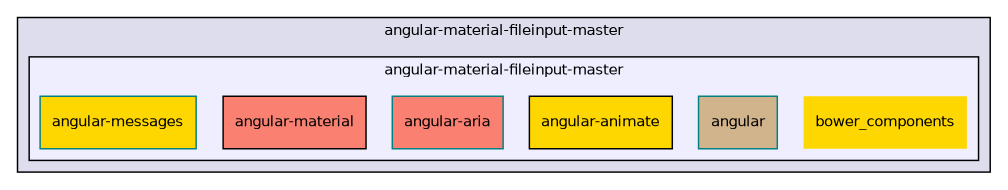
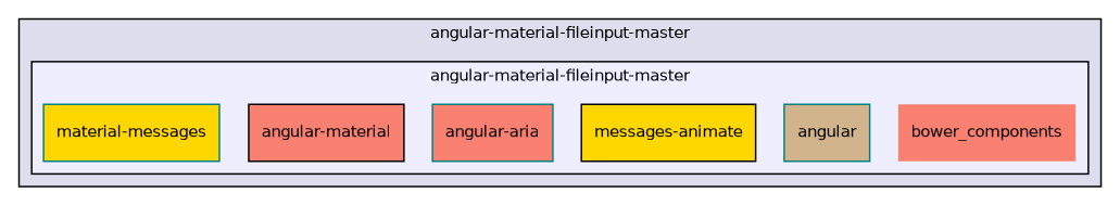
  digraph {
    compound=true
    node [fontname=Helvetica fontsize=10 shape=box style=filled fillcolor=gold color=black]
-   n1 [label=bower_components shape=plaintext]
+   n1 [label=bower_components shape=plaintext fillcolor=salmon]
    n2 [color=teal fillcolor=tan label=angular]
-   n3 [label="angular-animate"]
+   n3 [label="messages-animate"]
    n4 [color=teal fillcolor=salmon label="angular-aria"]
    n5 [fillcolor=salmon label="angular-material"]
-   n6 [color=teal label="angular-messages"]
+   n6 [color=teal label="material-messages"]
    subgraph cluster_1 {
      bgcolor="#ddddee"
      fontname=Helvetica
      fontsize=10
      label="angular-material-fileinput-master"
      pencolor=black
      subgraph cluster_2 {
        bgcolor="#eeeeff"
        fontname=Helvetica
        fontsize=10
        pencolor=black
        n1
        n2
        n3
        n4
        n5
        n6
      }
    }
  }
